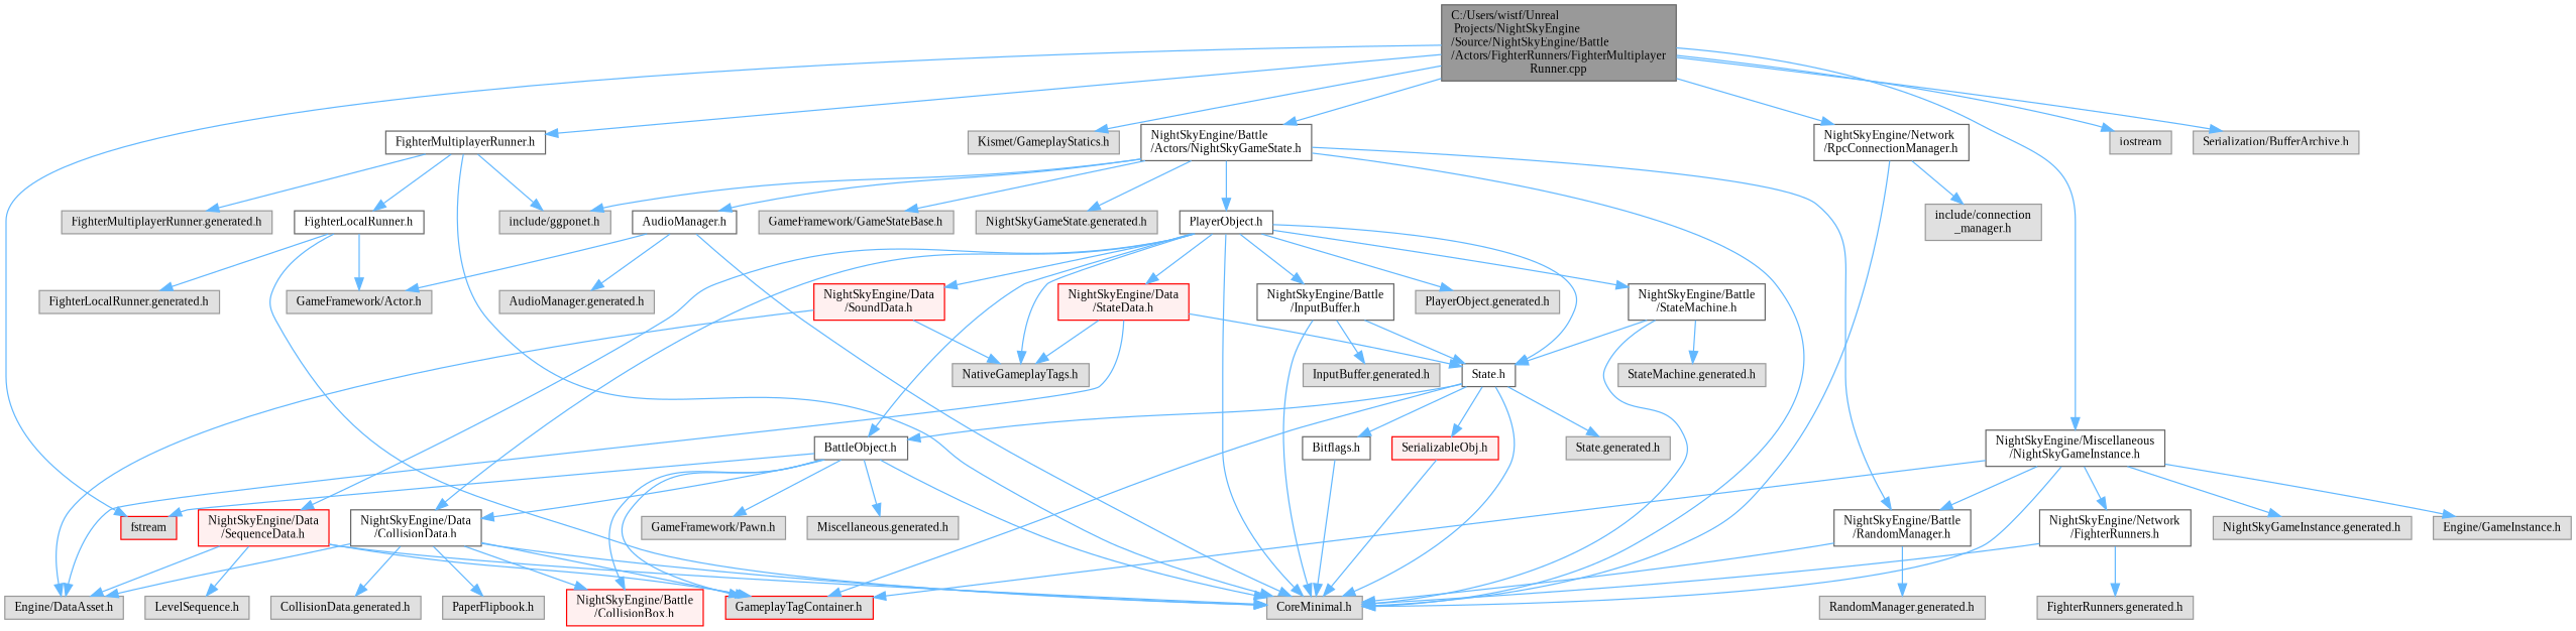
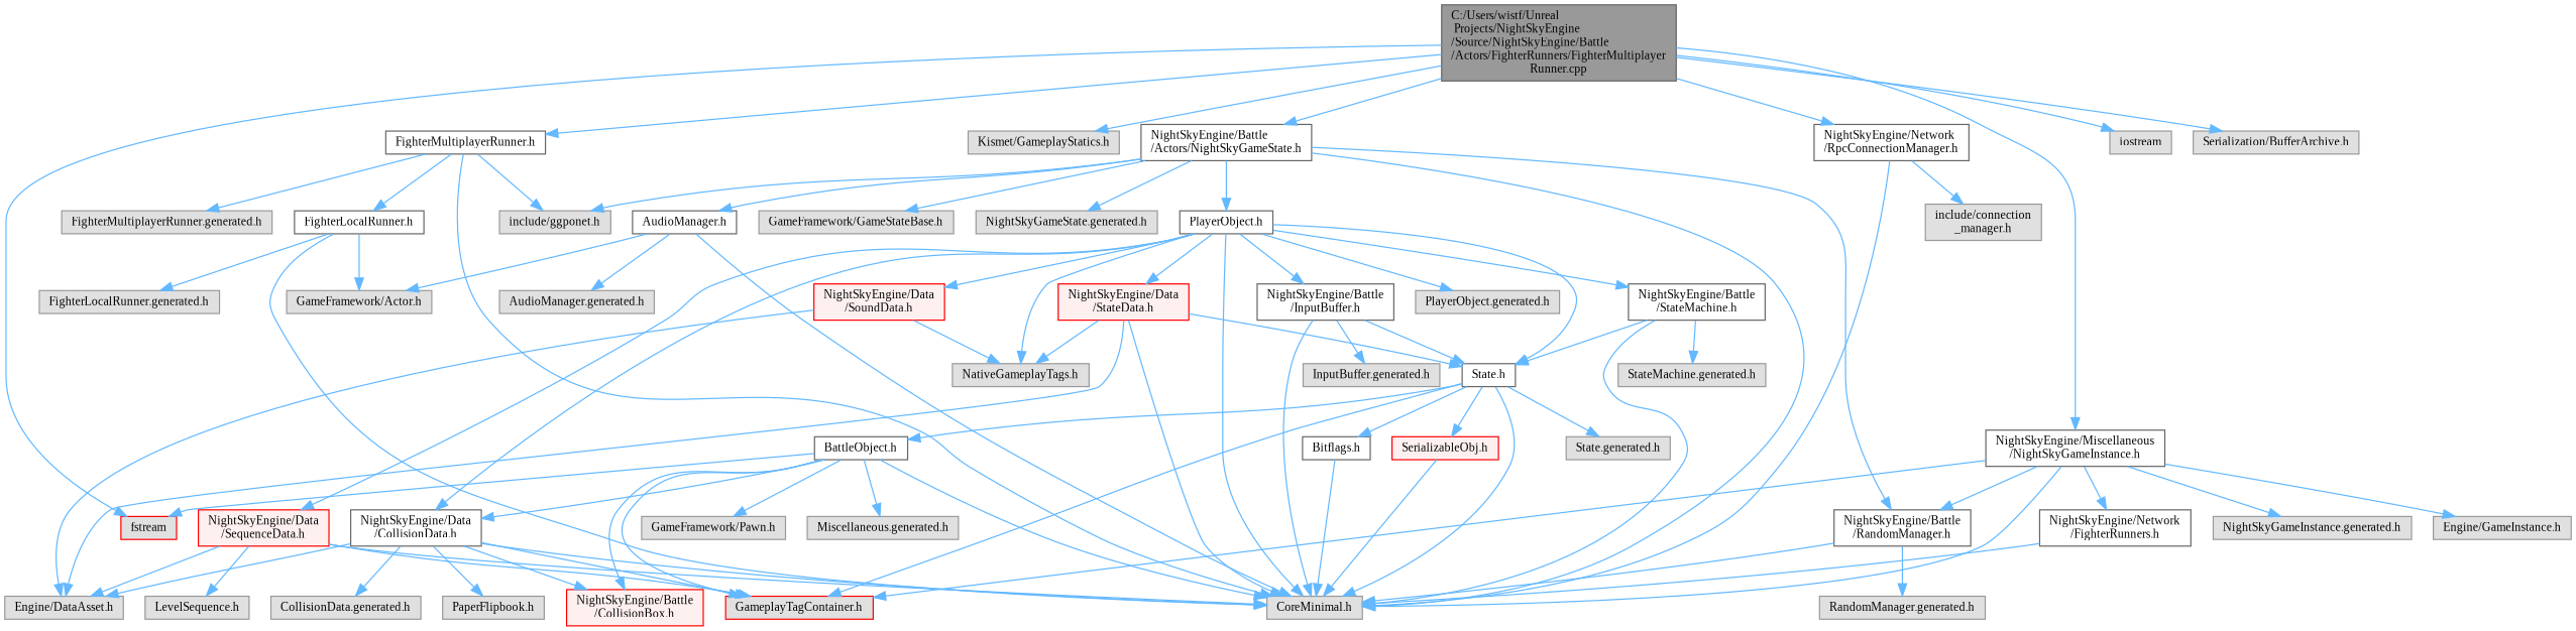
  digraph {
    fontname="Liberation Serif"
    node [color=grey60 fillcolor="#E0E0E0" fontname="Liberation Serif" fontsize=10 shape=box style=filled]
    edge [color=steelblue1 fontname="Liberation Serif" fontsize=10 labelfontname=Helvetica labelfontsize=10 style=solid]
    n1 [color=gray40 fillcolor=grey60 fontcolor=black height=0.2 label="C:/Users/wistf/Unreal\l Projects/NightSkyEngine\l/Source/NightSkyEngine/Battle\l/Actors/FighterRunners/FighterMultiplayer\lRunner.cpp" width=0.4]
    n2 [color=grey40 fillcolor=white height=0.2 label="FighterMultiplayerRunner.h" width=0.4]
    n3 [color=red height=0.2 label=fstream width=0.4]
    n4 [height=0.2 label="Kismet/GameplayStatics.h" width=0.4]
    n5 [color=grey40 fillcolor=white height=0.2 label="NightSkyEngine/Battle\l/Actors/NightSkyGameState.h" width=0.4]
    n6 [color=grey40 fillcolor=white height=0.2 label="NightSkyEngine/Miscellaneous\l/NightSkyGameInstance.h" width=0.4]
    n7 [color=grey40 fillcolor=white height=0.2 label="NightSkyEngine/Network\l/RpcConnectionManager.h" width=0.4]
    n8 [height=0.2 label=iostream width=0.4]
    n9 [height=0.2 label="Serialization/BufferArchive.h" width=0.4]
    n10 [height=0.2 label="CoreMinimal.h" width=0.4]
    n11 [color=grey40 fillcolor=white height=0.2 label="FighterLocalRunner.h" width=0.4]
    n12 [height=0.2 label="include/ggponet.h" width=0.4]
    n13 [height=0.2 label="FighterMultiplayerRunner.generated.h" width=0.4]
    n14 [color=grey40 fillcolor=white height=0.2 label="AudioManager.h" width=0.4]
    n15 [color=grey40 fillcolor=white height=0.2 label="PlayerObject.h" width=0.4]
    n16 [height=0.2 label="GameFramework/GameStateBase.h" width=0.4]
    n17 [color=grey40 fillcolor=white height=0.2 label="NightSkyEngine/Battle\l/RandomManager.h" width=0.4]
    n18 [height=0.2 label="NightSkyGameState.generated.h" width=0.4]
    n19 [color=red height=0.2 label="GameplayTagContainer.h" width=0.4]
    n20 [color=grey40 fillcolor=white height=0.2 label="NightSkyEngine/Network\l/FighterRunners.h" width=0.4]
    n21 [height=0.2 label="Engine/GameInstance.h" width=0.4]
    n22 [height=0.2 label="NightSkyGameInstance.generated.h" width=0.4]
    n23 [height=0.2 label="include/connection\l_manager.h" width=0.4]
    n24 [height=0.2 label="GameFramework/Actor.h" width=0.4]
    n25 [height=0.2 label="FighterLocalRunner.generated.h" width=0.4]
    n26 [height=0.2 label="AudioManager.generated.h" width=0.4]
    n27 [color=grey40 fillcolor=white height=0.2 label="BattleObject.h" width=0.4]
    n28 [color=grey40 fillcolor=white height=0.2 label="NightSkyEngine/Data\l/CollisionData.h" width=0.4]
    n29 [height=0.2 label="NativeGameplayTags.h" width=0.4]
    n30 [color=grey40 fillcolor=white height=0.2 label="NightSkyEngine/Battle\l/InputBuffer.h" width=0.4]
    n31 [color=grey40 fillcolor=white height=0.2 label="State.h" width=0.4]
    n32 [color=grey40 fillcolor=white height=0.2 label="NightSkyEngine/Battle\l/StateMachine.h" width=0.4]
    n33 [color=red fillcolor="#FFF0F0" height=0.2 label="NightSkyEngine/Data\l/SequenceData.h" width=0.4]
    n34 [color=red fillcolor="#FFF0F0" height=0.2 label="NightSkyEngine/Data\l/SoundData.h" width=0.4]
    n35 [color=red fillcolor="#FFF0F0" height=0.2 label="NightSkyEngine/Data\l/StateData.h" width=0.4]
    n36 [height=0.2 label="PlayerObject.generated.h" width=0.4]
    n37 [height=0.2 label="RandomManager.generated.h" width=0.4]
    n38 [height=0.2 label="GameFramework/Pawn.h" width=0.4]
    n39 [color=red fillcolor="#FFF0F0" height=0.2 label="NightSkyEngine/Battle\l/CollisionBox.h" width=0.4]
    n40 [height=0.2 label="Miscellaneous.generated.h" width=0.4]
    n41 [height=0.2 label="Engine/DataAsset.h" width=0.4]
    n42 [height=0.2 label="PaperFlipbook.h" width=0.4]
    n43 [height=0.2 label="CollisionData.generated.h" width=0.4]
    n44 [height=0.2 label="InputBuffer.generated.h" width=0.4]
    n45 [color=grey40 fillcolor=white height=0.2 label="Bitflags.h" width=0.4]
    n46 [color=red fillcolor="#FFF0F0" height=0.2 label="SerializableObj.h" width=0.4]
    n47 [height=0.2 label="State.generated.h" width=0.4]
    n48 [height=0.2 label="StateMachine.generated.h" width=0.4]
    n49 [height=0.2 label="LevelSequence.h" width=0.4]
-   n50 [height=0.2 label="FighterRunners.generated.h" width=0.4]
    n1 -> n2
    n1 -> n3
    n1 -> n4
    n1 -> n5
    n1 -> n6
    n1 -> n7
    n1 -> n8
    n1 -> n9
    n2 -> n10
    n2 -> n11
    n2 -> n12
    n2 -> n13
    n5 -> n10
    n5 -> n12
    n5 -> n14
    n5 -> n15
    n5 -> n16
    n5 -> n17
    n5 -> n18
    n6 -> n10
    n6 -> n17
    n6 -> n19
    n6 -> n20
    n6 -> n21
    n6 -> n22
    n7 -> n10
    n7 -> n23
    n11 -> n10
    n11 -> n24
    n11 -> n25
    n14 -> n10
    n14 -> n24
    n14 -> n26
    n15 -> n10
-   n15 -> n27
    n15 -> n28
    n15 -> n29
    n15 -> n30
    n15 -> n31
    n15 -> n32
    n15 -> n33
    n15 -> n34
    n15 -> n35
    n15 -> n36
    n17 -> n10
    n17 -> n37
    n20 -> n10
-   n20 -> n50
    n27 -> n3
    n27 -> n10
    n27 -> n19
    n27 -> n28
    n27 -> n38
    n27 -> n39
    n27 -> n40
    n28 -> n10
    n28 -> n19
    n28 -> n39
    n28 -> n41
    n28 -> n42
    n28 -> n43
    n30 -> n10
    n30 -> n31
    n30 -> n44
    n31 -> n10
    n31 -> n19
    n31 -> n27
    n31 -> n45
    n31 -> n46
    n31 -> n47
    n32 -> n10
    n32 -> n31
    n32 -> n48
    n33 -> n10
    n33 -> n19
    n33 -> n41
    n33 -> n49
    n34 -> n29
    n34 -> n41
+   n35 -> n10
    n35 -> n29
    n35 -> n31
    n35 -> n41
    n45 -> n10
    n46 -> n10
  }
